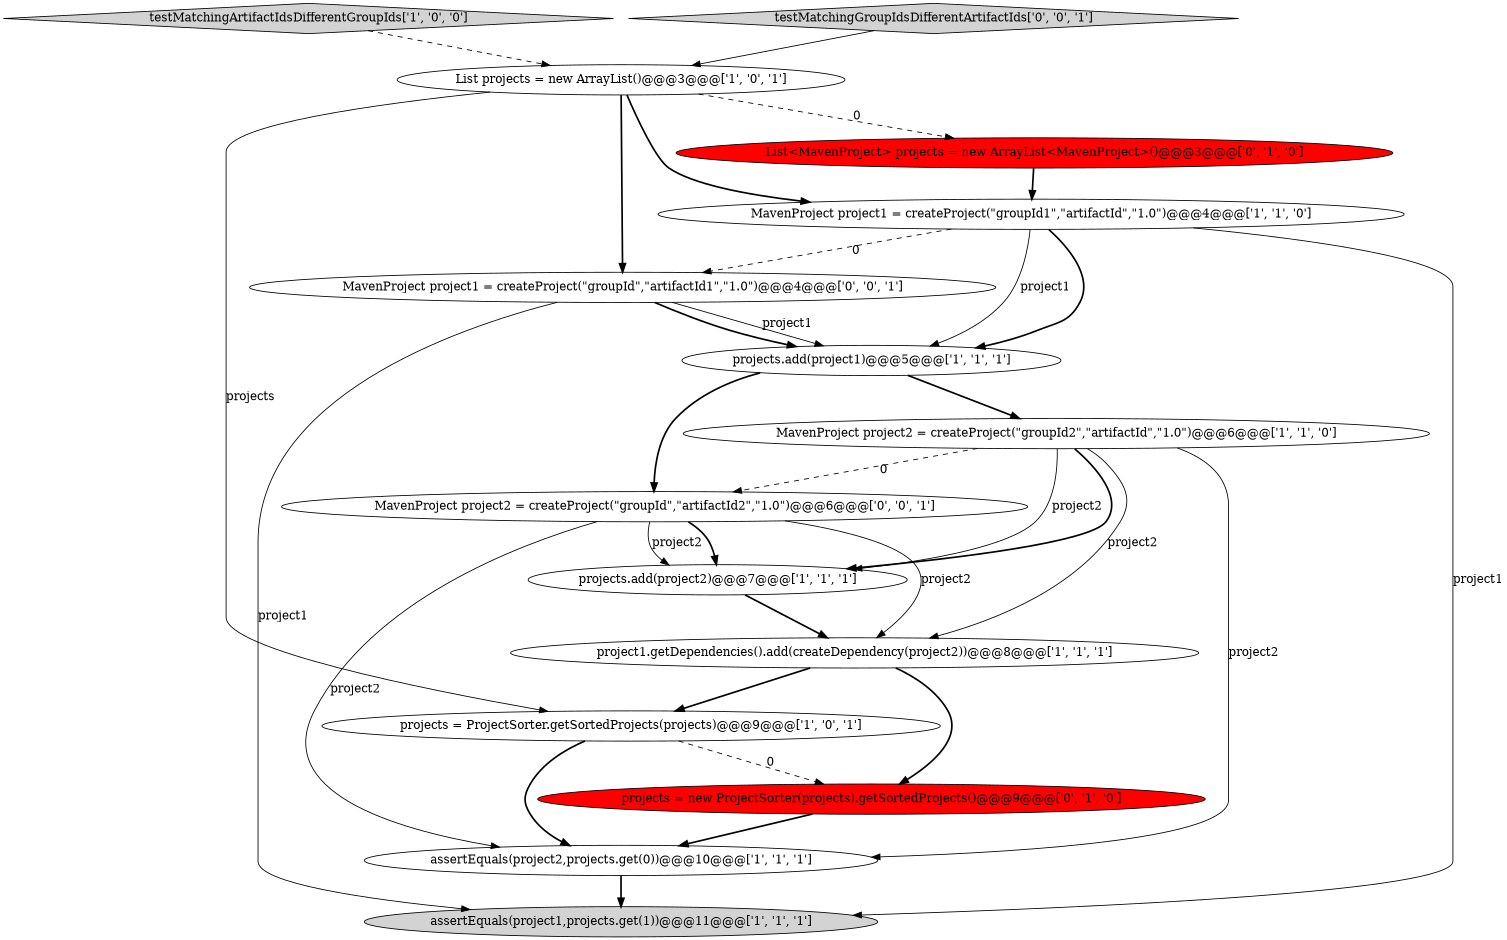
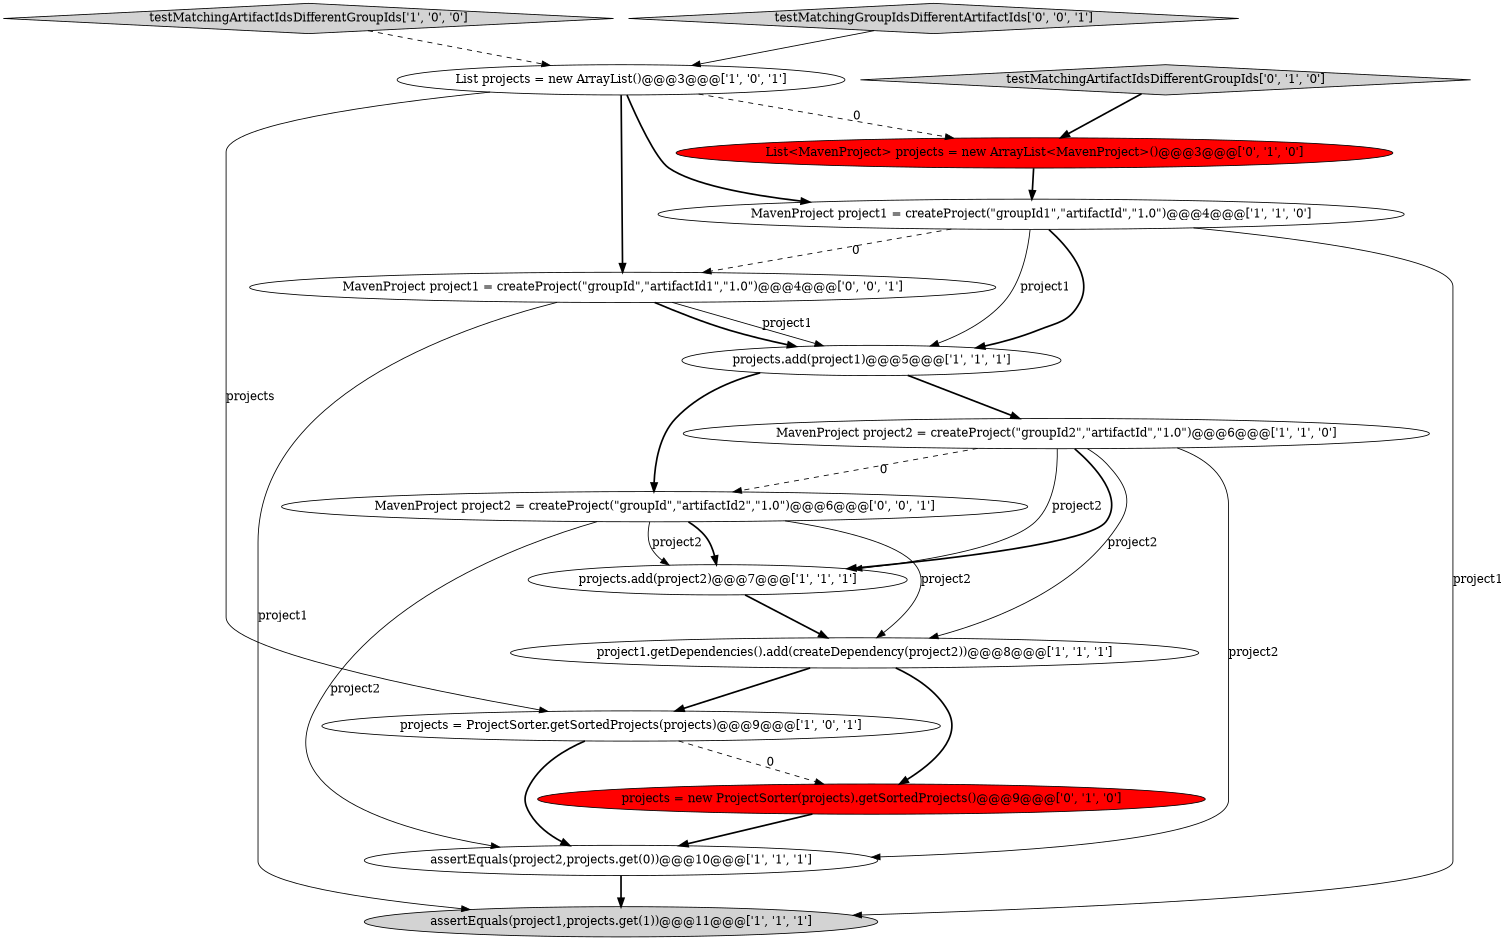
  digraph {
    node [fillcolor=white shape=ellipse style=filled]
    edge [style=bold]
    n1 [fillcolor=lightgray label="testMatchingArtifactIdsDifferentGroupIds['1', '0', '0']" shape=diamond]
    n2 [label="List projects = new ArrayList()@@@3@@@['1', '0', '1']"]
    n3 [label="MavenProject project1 = createProject(\"groupId\",\"artifactId1\",\"1.0\")@@@4@@@['0', '0', '1']"]
    n4 [fillcolor=red label="List<MavenProject> projects = new ArrayList<MavenProject>()@@@3@@@['0', '1', '0']"]
    n5 [label="MavenProject project1 = createProject(\"groupId1\",\"artifactId\",\"1.0\")@@@4@@@['1', '1', '0']"]
    n6 [label="projects = ProjectSorter.getSortedProjects(projects)@@@9@@@['1', '0', '1']"]
    n7 [fillcolor=red label="projects = new ProjectSorter(projects).getSortedProjects()@@@9@@@['0', '1', '0']"]
    n8 [label="assertEquals(project2,projects.get(0))@@@10@@@['1', '1', '1']"]
    n9 [fillcolor=lightgray label="assertEquals(project1,projects.get(1))@@@11@@@['1', '1', '1']"]
    n10 [label="projects.add(project2)@@@7@@@['1', '1', '1']"]
    n11 [label="project1.getDependencies().add(createDependency(project2))@@@8@@@['1', '1', '1']"]
    n12 [label="projects.add(project1)@@@5@@@['1', '1', '1']"]
    n13 [label="MavenProject project2 = createProject(\"groupId2\",\"artifactId\",\"1.0\")@@@6@@@['1', '1', '0']"]
    n14 [label="MavenProject project2 = createProject(\"groupId\",\"artifactId2\",\"1.0\")@@@6@@@['0', '0', '1']"]
+   n15 [fillcolor=lightgray label="testMatchingArtifactIdsDifferentGroupIds['0', '1', '0']" shape=diamond]
    n16 [fillcolor=lightgray label="testMatchingGroupIdsDifferentArtifactIds['0', '0', '1']" shape=diamond]
    n1 -> n2 [style=dashed]
    n2 -> n3
    n2 -> n4 [label=0 style=dashed]
    n2 -> n5
    n2 -> n6 [label=projects style=solid]
    n3 -> n9 [label=project1 style=solid]
    n3 -> n12 [label=project1 style=solid]
    n3 -> n12
    n4 -> n5
    n5 -> n3 [label=0 style=dashed]
    n5 -> n9 [label=project1 style=solid]
    n5 -> n12
    n5 -> n12 [label=project1 style=solid]
    n6 -> n7 [label=0 style=dashed]
    n6 -> n8
    n7 -> n8
    n8 -> n9
    n10 -> n11
    n11 -> n6
    n11 -> n7
    n12 -> n13
    n12 -> n14
    n13 -> n8 [label=project2 style=solid]
    n13 -> n10 [label=project2 style=solid]
    n13 -> n10
    n13 -> n11 [label=project2 style=solid]
    n13 -> n14 [label=0 style=dashed]
    n14 -> n8 [label=project2 style=solid]
    n14 -> n10
    n14 -> n10 [label=project2 style=solid]
    n14 -> n11 [label=project2 style=solid]
+   n15 -> n4
    n16 -> n2 [style=solid]
  }
